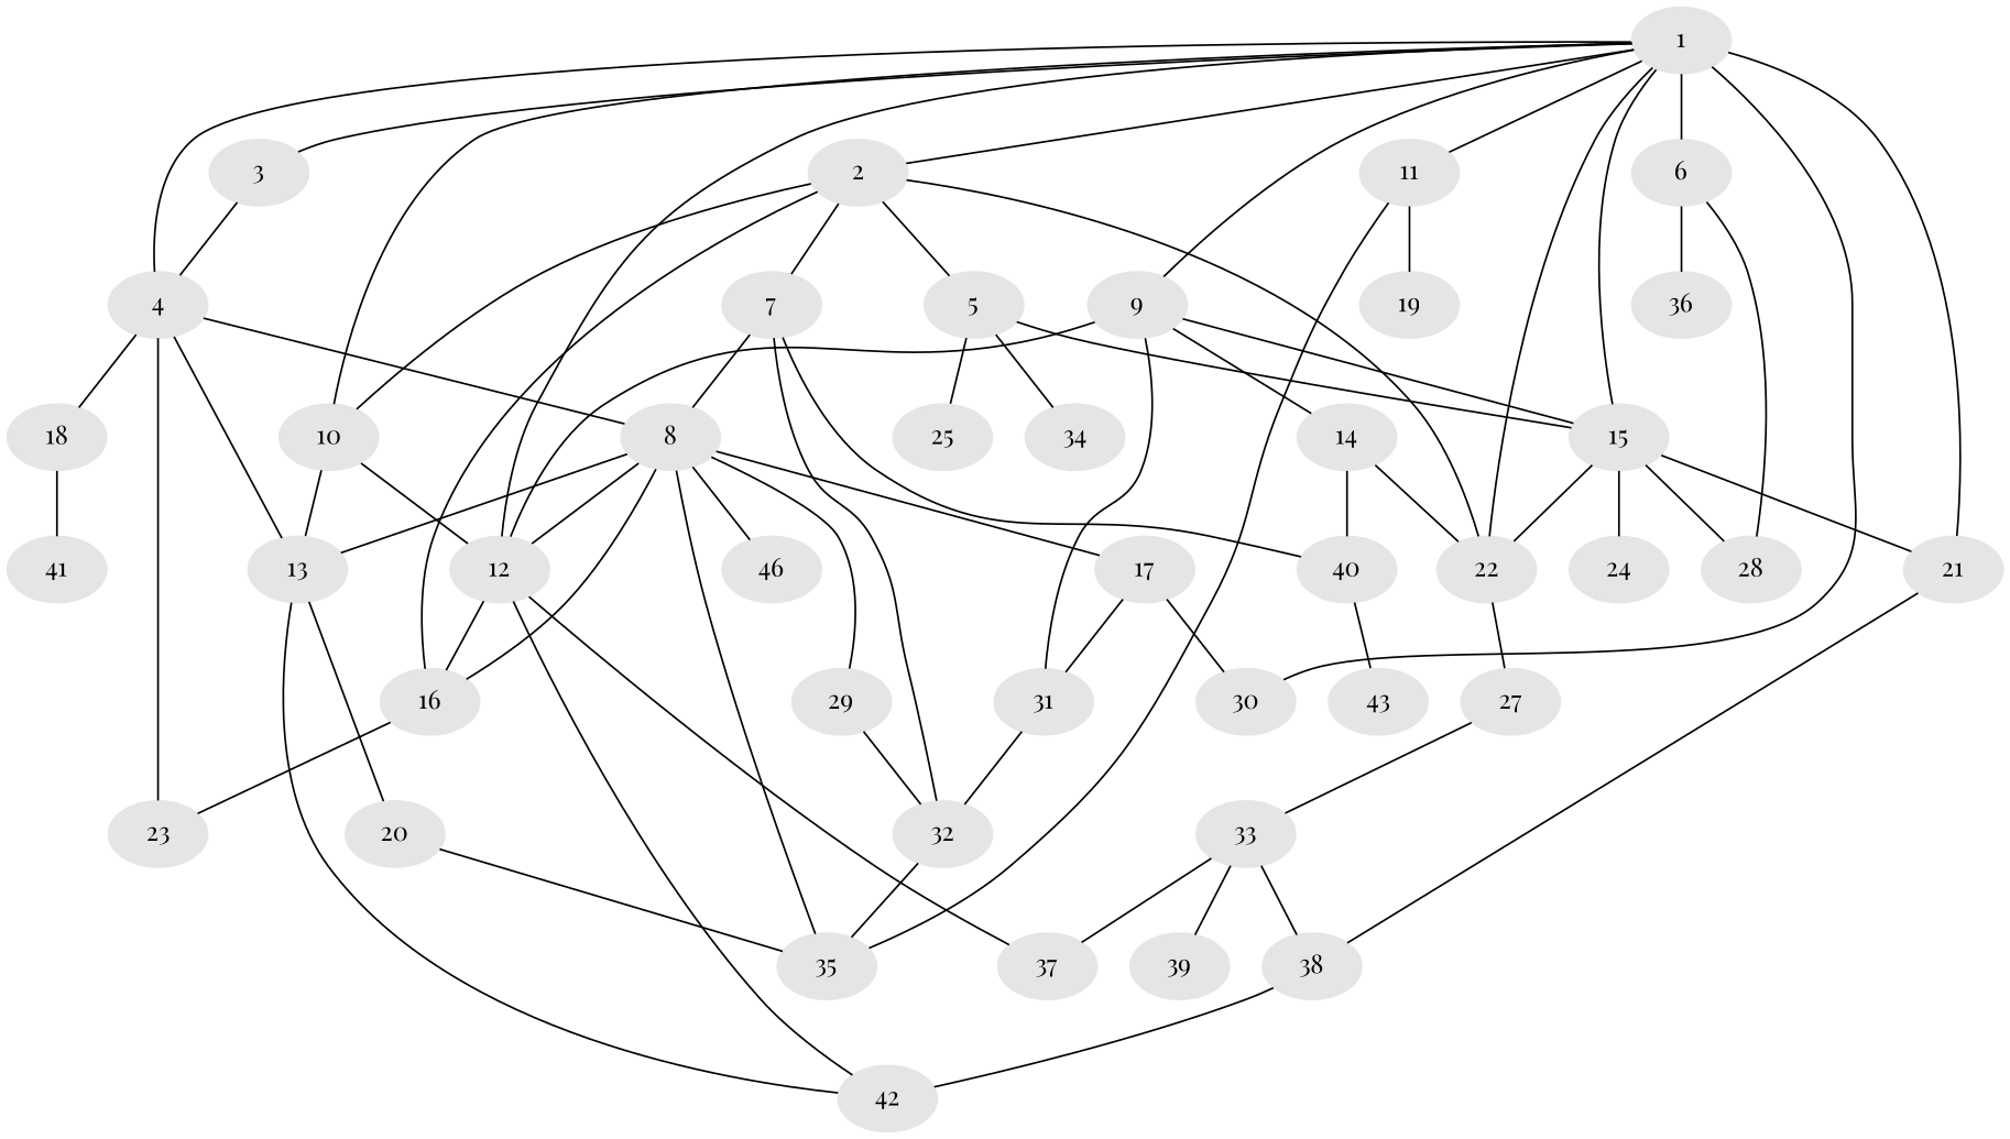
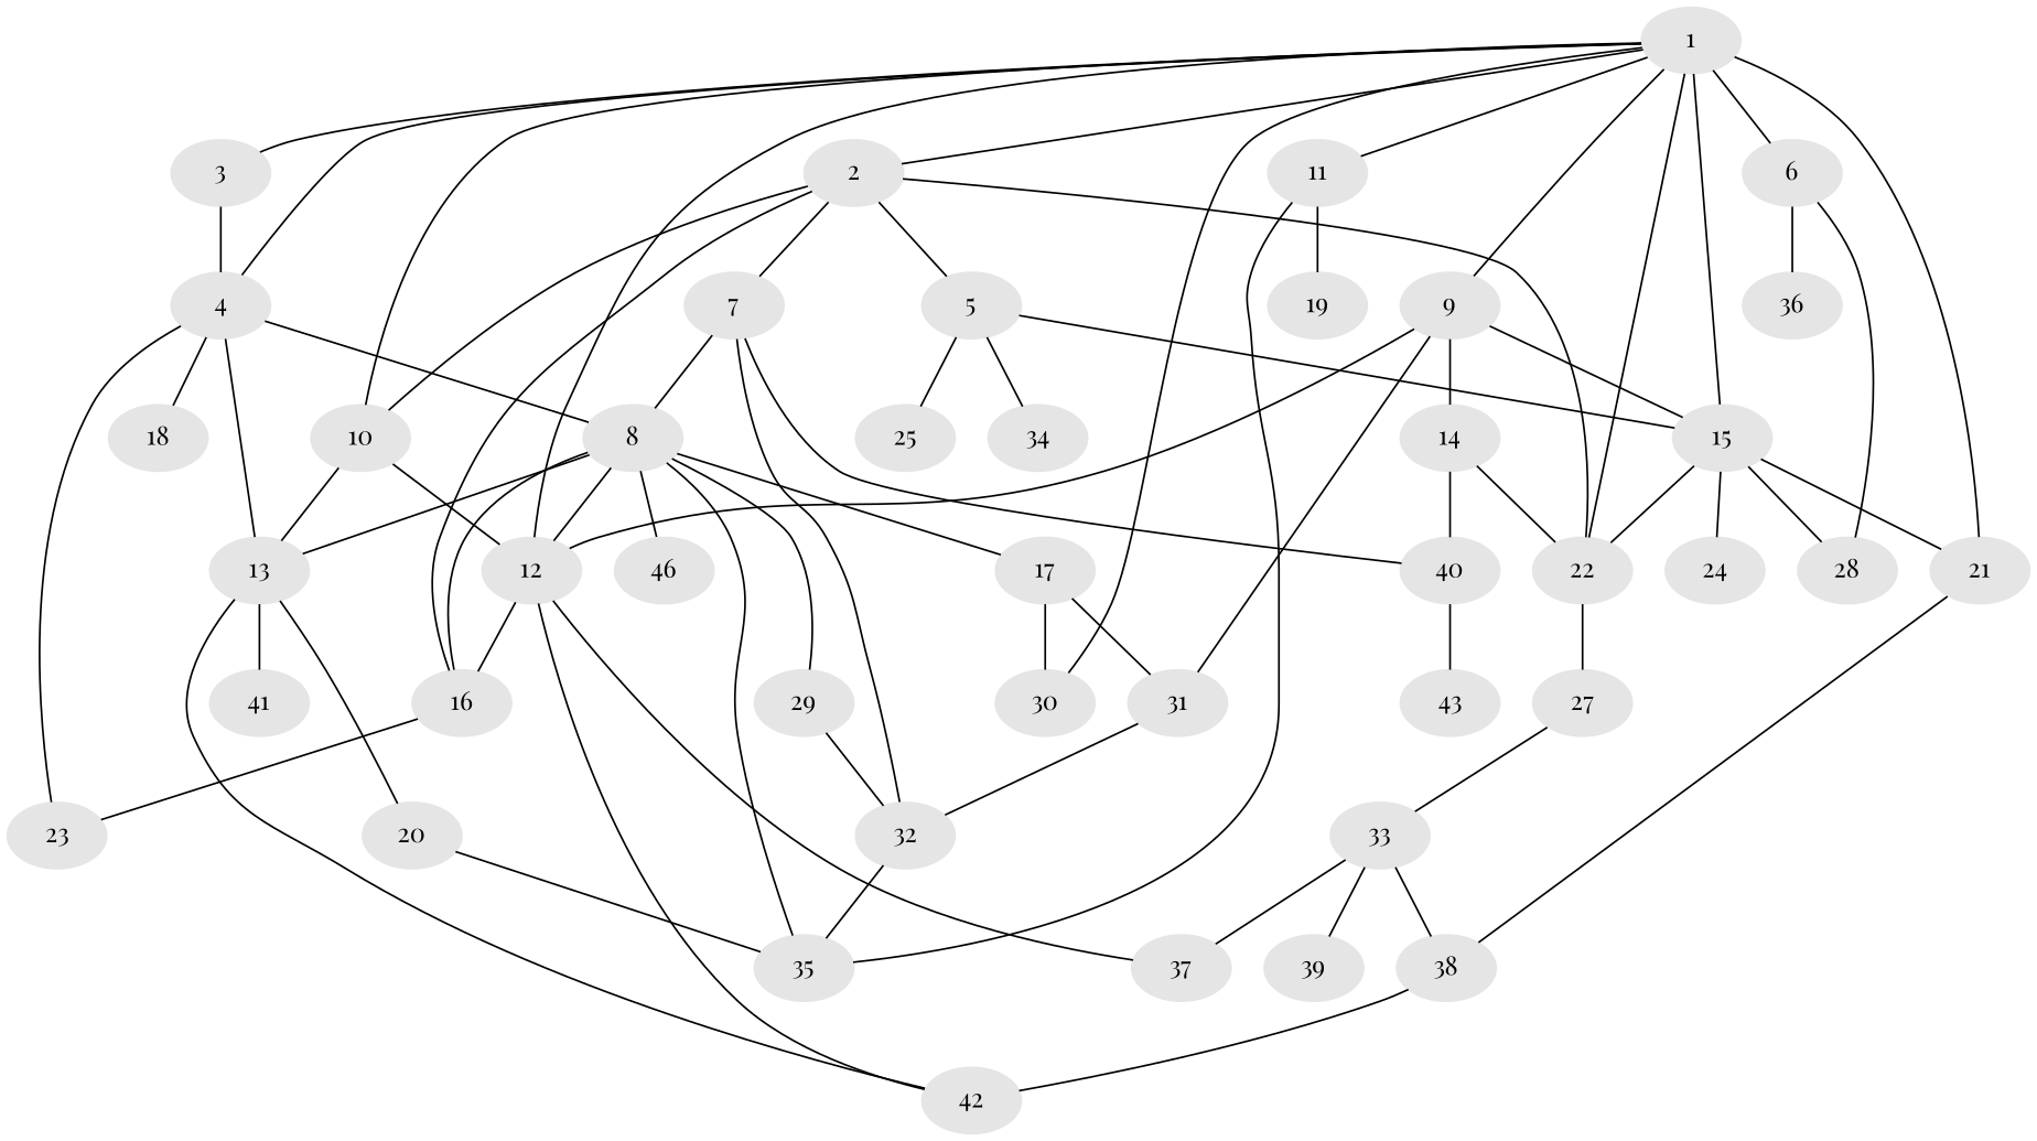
  graph {
    fontname="Playfair Display"
    node [color=gray90 fontname="Playfair Display" style=filled]
    edge [fontname="Playfair Display" weight=1.0]
    1
    2
    3
    4
    6
    9
    10
    11
    12
    15
    21
    22
    30
    5
    7
    16
    8
    18
    23
    13
    28
    36
    14
    31
    35
    19
    37
    42
    24
    38
    27
    25
    34
    32
    40
    17
    n37 [label=46]
    29
    43
    20
    41
    33
    39
    1 -- 2
    1 -- 3
    1 -- 4 [weight=2.0]
    1 -- 6 [weight=10.0]
    1 -- 9
    1 -- 10
    1 -- 11
    1 -- 12
    1 -- 15 [weight=2.0]
    1 -- 21
    1 -- 22
    1 -- 30
    2 -- 10
    2 -- 22
    2 -- 5
    2 -- 7
    2 -- 16
    3 -- 4
    4 -- 8
    4 -- 18 [weight=4.0]
    4 -- 23
    4 -- 13 [weight=2.0]
    6 -- 28
    6 -- 36
    9 -- 12
    9 -- 15
    9 -- 14
    9 -- 31 [weight=2.0]
    10 -- 12
    10 -- 13
    11 -- 35
    11 -- 19 [weight=3.0]
    12 -- 16
    12 -- 37
    12 -- 42
    15 -- 21
    15 -- 22
    15 -- 28
    15 -- 24
    21 -- 38
    22 -- 27 [weight=2.0]
    5 -- 15
    5 -- 25
    5 -- 34
    7 -- 8
    7 -- 32 [weight=2.0]
    7 -- 40
    16 -- 23
    8 -- 12
    8 -- 16
    8 -- 13 [weight=2.0]
    8 -- 35
    8 -- 17
    8 -- n37 [weight=4.0]
    8 -- 29
    13 -- 42
    13 -- 20
-   18 -- 41
+   13 -- 41
    14 -- 22
    14 -- 40
    31 -- 32
    38 -- 42 [weight=2.0]
    27 -- 33
    32 -- 35
    40 -- 43
    17 -- 30
    17 -- 31
    29 -- 32
    20 -- 35
    33 -- 37 [weight=2.0]
    33 -- 38
    33 -- 39
  }
